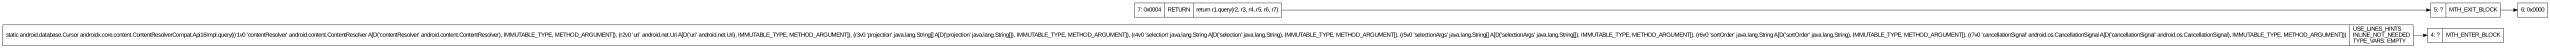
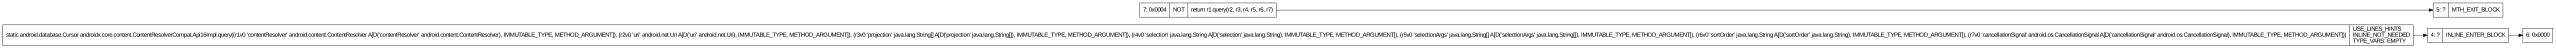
  digraph {
    fontname="Liberation Sans"
    rankdir=LR
    node [fontname="Liberation Sans" shape=record]
    edge [fontname="Liberation Sans"]
-   n1 [label="{4\:\ ?|MTH_ENTER_BLOCK\l}"]
+   n1 [label="{4\:\ ?|INLINE_ENTER_BLOCK\l}"]
    n2 [label="{6\:\ 0x0000}"]
-   n3 [label="{7\:\ 0x0004|RETURN\l|return r1.query(r2, r3, r4, r5, r6, r7)\l}"]
+   n3 [label="{7\:\ 0x0004|NOT\l|return r1.query(r2, r3, r4, r5, r6, r7)\l}"]
    n4 [label="{5\:\ ?|MTH_EXIT_BLOCK\l}"]
    n5 [label="{static android.database.Cursor androidx.core.content.ContentResolverCompat.Api16Impl.query((r1v0 'contentResolver' android.content.ContentResolver A[D('contentResolver' android.content.ContentResolver), IMMUTABLE_TYPE, METHOD_ARGUMENT]), (r2v0 'uri' android.net.Uri A[D('uri' android.net.Uri), IMMUTABLE_TYPE, METHOD_ARGUMENT]), (r3v0 'projection' java.lang.String[] A[D('projection' java.lang.String[]), IMMUTABLE_TYPE, METHOD_ARGUMENT]), (r4v0 'selection' java.lang.String A[D('selection' java.lang.String), IMMUTABLE_TYPE, METHOD_ARGUMENT]), (r5v0 'selectionArgs' java.lang.String[] A[D('selectionArgs' java.lang.String[]), IMMUTABLE_TYPE, METHOD_ARGUMENT]), (r6v0 'sortOrder' java.lang.String A[D('sortOrder' java.lang.String), IMMUTABLE_TYPE, METHOD_ARGUMENT]), (r7v0 'cancellationSignal' android.os.CancellationSignal A[D('cancellationSignal' android.os.CancellationSignal), IMMUTABLE_TYPE, METHOD_ARGUMENT]))  | USE_LINES_HINTS\lINLINE_NOT_NEEDED\lTYPE_VARS: EMPTY\l}"]
-   n4 -> n2
+   n1 -> n2
    n3 -> n4
    n5 -> n1
  }
